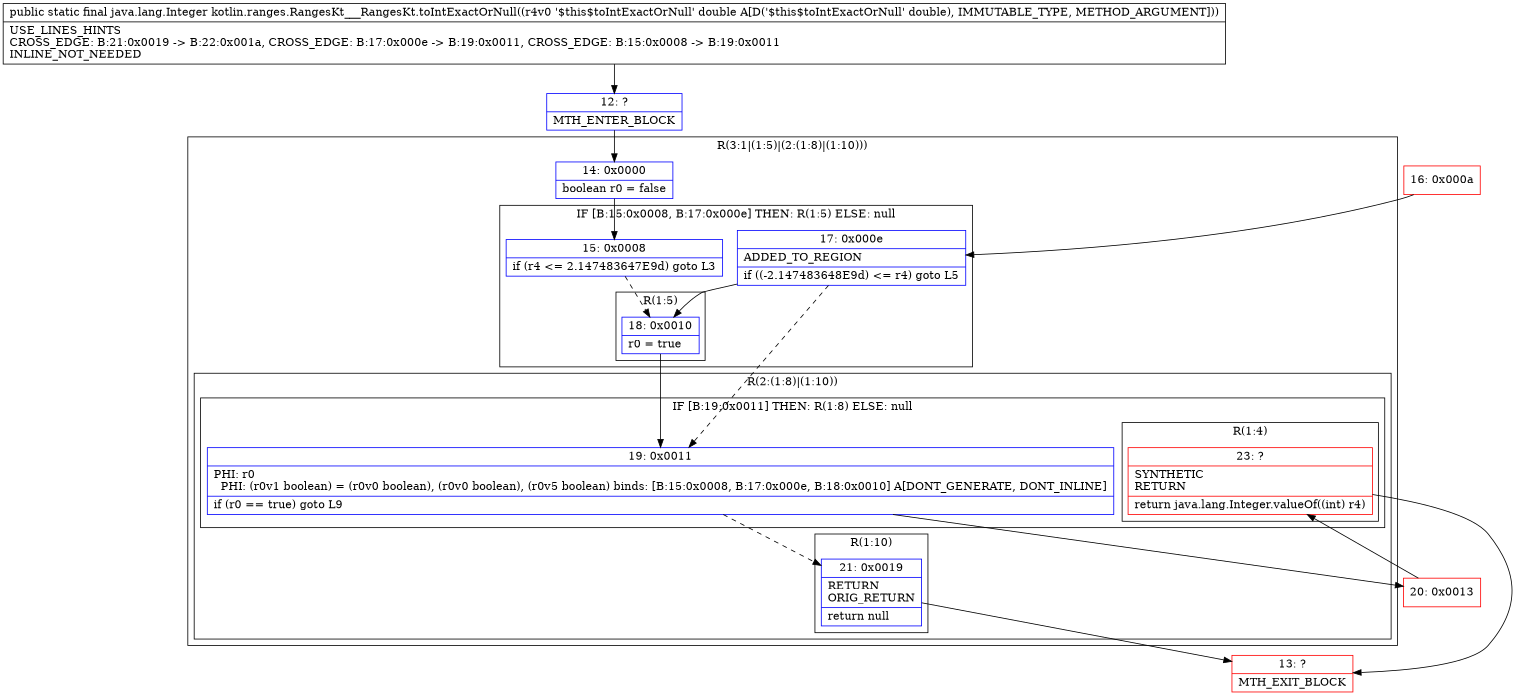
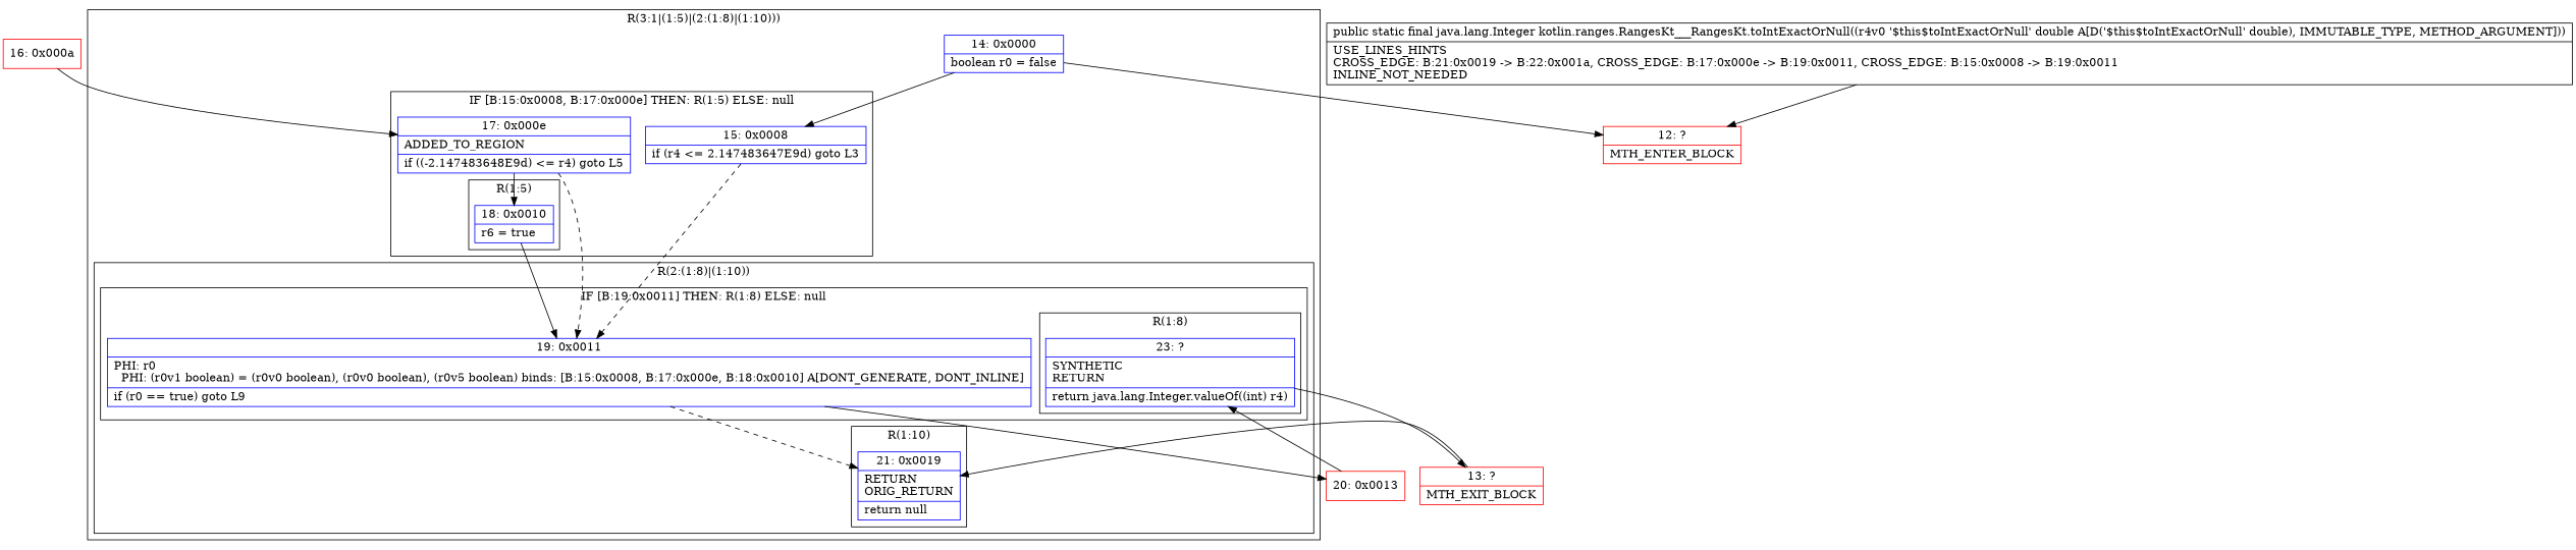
  digraph {
    node [color=blue shape=record]
-   n1 [label="{18\:\ 0x0010|r0 = true\l}"]
+   n1 [label="{18\:\ 0x0010|r6 = true\l}"]
    n2 [label="{15\:\ 0x0008|if (r4 \<= 2.147483647E9d) goto L3\l}"]
    n3 [label="{17\:\ 0x000e|ADDED_TO_REGION\l|if ((\-2.147483648E9d) \<= r4) goto L5\l}"]
-   n4 [color=red label="{23\:\ ?|SYNTHETIC\lRETURN\l|return java.lang.Integer.valueOf((int) r4)\l}"]
+   n4 [label="{23\:\ ?|SYNTHETIC\lRETURN\l|return java.lang.Integer.valueOf((int) r4)\l}"]
    n5 [label="{19\:\ 0x0011|PHI: r0 \l  PHI: (r0v1 boolean) = (r0v0 boolean), (r0v0 boolean), (r0v5 boolean) binds: [B:15:0x0008, B:17:0x000e, B:18:0x0010] A[DONT_GENERATE, DONT_INLINE]\l|if (r0 == true) goto L9\l}"]
    n6 [label="{21\:\ 0x0019|RETURN\lORIG_RETURN\l|return null\l}"]
    n7 [label="{14\:\ 0x0000|boolean r0 = false\l}"]
    n8 [color=red label="{13\:\ ?|MTH_EXIT_BLOCK\l}"]
    n9 [color=red label="{20\:\ 0x0013}"]
    n10 [color=red label="{16\:\ 0x000a}"]
-   n11 [label="{12\:\ ?|MTH_ENTER_BLOCK\l}"]
+   n11 [color=red label="{12\:\ ?|MTH_ENTER_BLOCK\l}"]
    n12 [label="{public static final java.lang.Integer kotlin.ranges.RangesKt___RangesKt.toIntExactOrNull((r4v0 '$this$toIntExactOrNull' double A[D('$this$toIntExactOrNull' double), IMMUTABLE_TYPE, METHOD_ARGUMENT]))  | USE_LINES_HINTS\lCROSS_EDGE: B:21:0x0019 \-\> B:22:0x001a, CROSS_EDGE: B:17:0x000e \-\> B:19:0x0011, CROSS_EDGE: B:15:0x0008 \-\> B:19:0x0011\lINLINE_NOT_NEEDED\l}" color=""]
    subgraph cluster_1 {
      label="R(3:1|(1:5)|(2:(1:8)|(1:10)))"
      n7
      subgraph cluster_2 {
        label="IF [B:15:0x0008, B:17:0x000e] THEN: R(1:5) ELSE: null"
        n2
        n3
        subgraph cluster_3 {
          label="R(1:5)"
          n1
        }
      }
      subgraph cluster_4 {
        label="R(2:(1:8)|(1:10))"
        subgraph cluster_5 {
          label="IF [B:19:0x0011] THEN: R(1:8) ELSE: null"
          n5
          subgraph cluster_6 {
-           label="R(1:4)"
+           label="R(1:8)"
            n4
          }
        }
        subgraph cluster_7 {
          label="R(1:10)"
          n6
        }
      }
    }
    n1 -> n5
-   n2 -> n1 [style=dashed]
+   n2 -> n5 [style=dashed]
    n3 -> n1
    n3 -> n5 [style=dashed]
    n4 -> n8
    n5 -> n6 [style=dashed]
    n5 -> n9
-   n6 -> n8
+   n8 -> n6
    n7 -> n2
    n9 -> n4
    n10 -> n3
-   n11 -> n7
+   n7 -> n11
    n12 -> n11
  }
